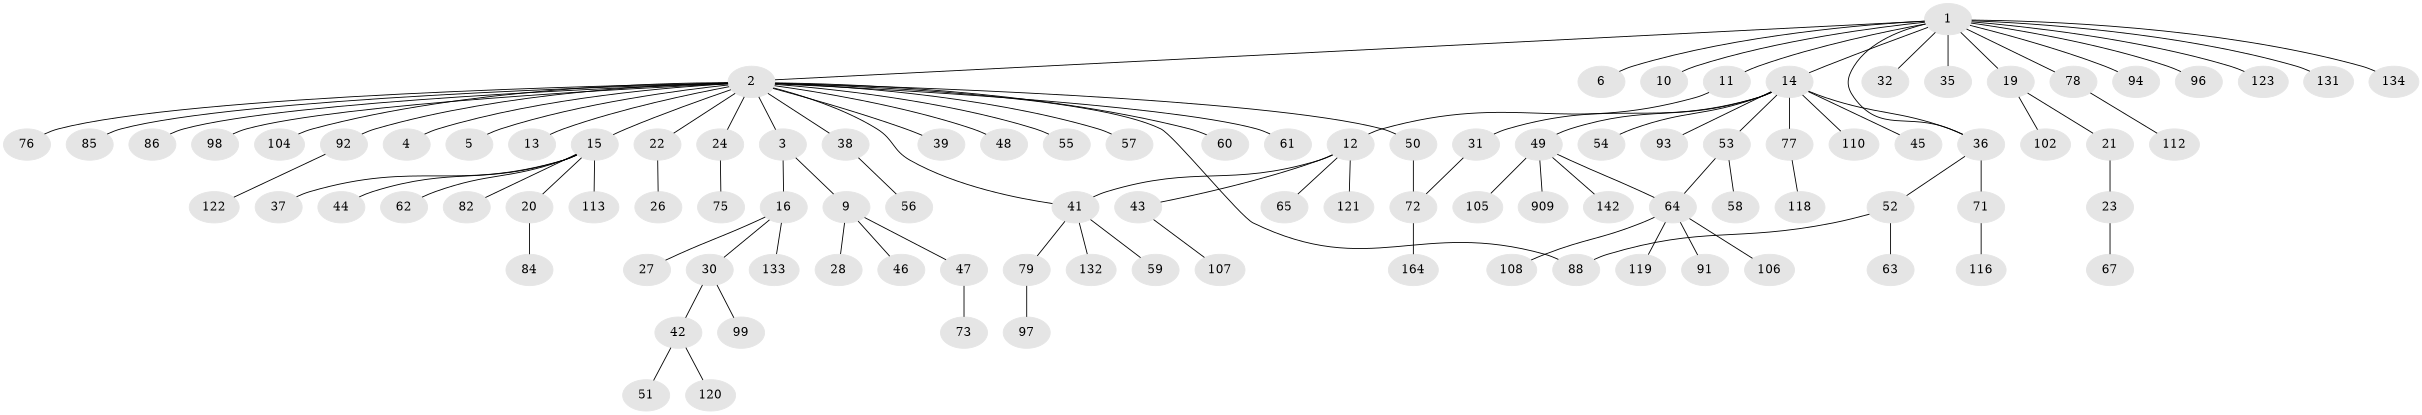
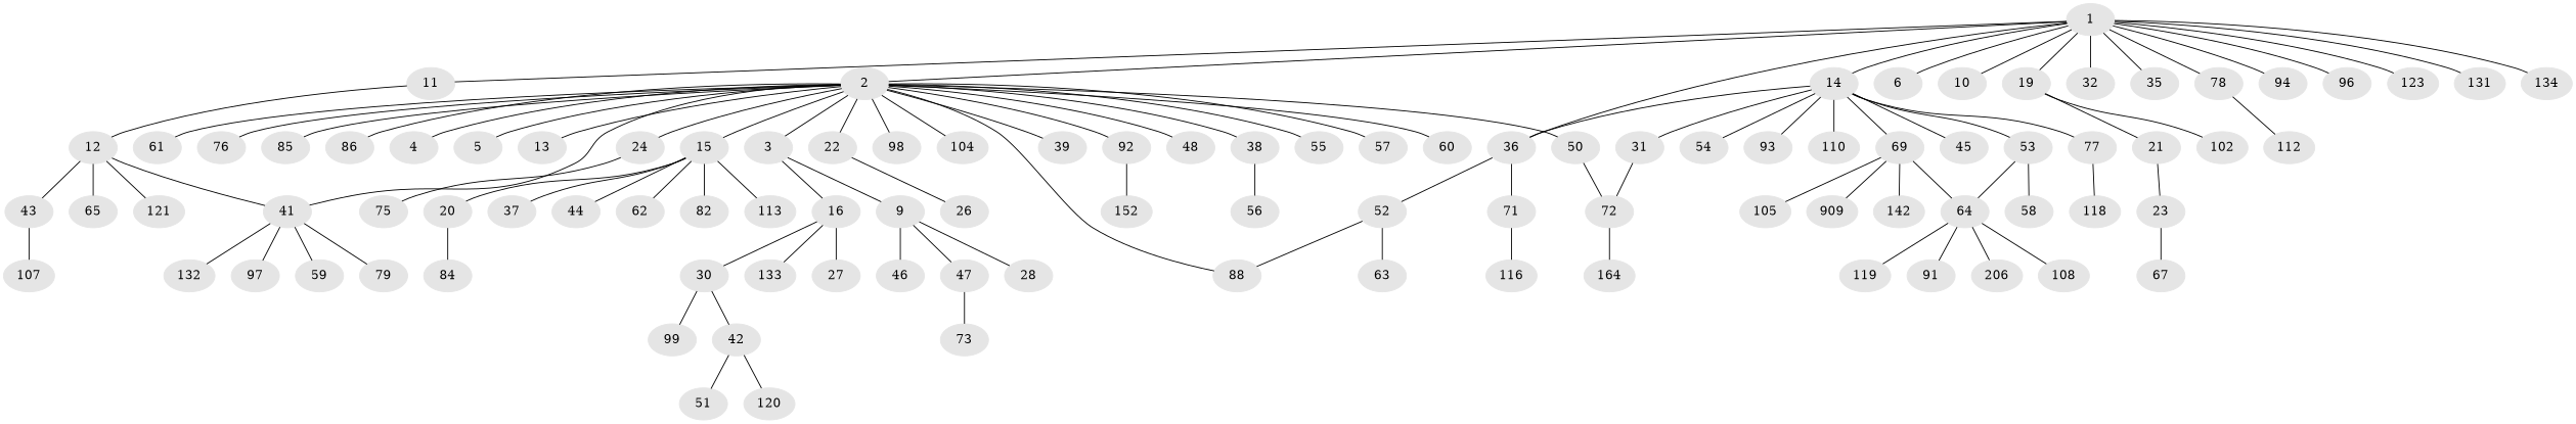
  graph {
    node [color=gray90 style=filled]
    1 [super="+139"]
    2 [super="+8"]
    6 [super="+115"]
    10
    11
    14 [super="+81"]
    19
    32 [super="+100"]
    35 [super="+87"]
    36 [super="+136"]
    78
    94
    96
    123
    131 [super="+135"]
    134
    3 [super="+7"]
    4 [super="+128"]
    5
    13
    15 [super="+17"]
    22 [super="+126"]
    24
    38
    39
    41 [super="+74"]
    48
    50 [super="+111"]
    55
    57
    60
    61
    76 [super="+137"]
    85
    86
    88 [super="+101"]
    92
    98
    104
    12 [super="+80"]
    31
    45
-   49 [super="+103"]
+   49 [super="+103" label=69]
    53 [super="+90"]
    54
    77
    93
    110
    21 [super="+66"]
    102
    52 [super="+69"]
    71
    112
    9 [super="+18"]
    16 [super="+33"]
    20 [super="+25"]
    37 [super="+117"]
    44
    62
    82
    113
    26 [super="+29"]
    75 [super="+125"]
    56
    59
    79 [super="+83"]
    132
    72 [super="+140"]
-   122
+   122 [label=152]
    28 [super="+70"]
    46
    47
    27 [super="+141"]
    30 [super="+34"]
    133
    73
    43 [super="+89"]
    65
    121
    107
    64 [super="+68"]
    105
    n83 [label=909]
    142
    58 [super="+95"]
    118
    84
    42 [super="+124"]
    99
    23 [super="+40"]
    67
    51
    120
    n94 [label=164 super="+130"]
    63 [super="+138"]
    116
    97
    91 [super="+127"]
-   106
+   106 [label=206]
    108 [super="+129"]
    119
    1 -- 2
    1 -- 6
    1 -- 10
    1 -- 11
    1 -- 14
    1 -- 19
    1 -- 32
    1 -- 35
    1 -- 36
    1 -- 78
    1 -- 94
    1 -- 96
    1 -- 123
    1 -- 131
    1 -- 134
    2 -- 3
    2 -- 4
    2 -- 5
    2 -- 13
    2 -- 15
    2 -- 22
    2 -- 24
    2 -- 38
    2 -- 39
    2 -- 41
    2 -- 48
    2 -- 50
    2 -- 55
    2 -- 57
    2 -- 60
    2 -- 61
    2 -- 76
    2 -- 85
    2 -- 86
    2 -- 88
    2 -- 92
    2 -- 98
    2 -- 104
    11 -- 12
    14 -- 36
    14 -- 31
    14 -- 45
    14 -- 49
    14 -- 53
    14 -- 54
    14 -- 77
    14 -- 93
    14 -- 110
    19 -- 21
    19 -- 102
    36 -- 52
    36 -- 71
    78 -- 112
    3 -- 9
    3 -- 16
    15 -- 20
    15 -- 37
    15 -- 44
    15 -- 62
    15 -- 82
    15 -- 113
    22 -- 26
    24 -- 75
    38 -- 56
    41 -- 59
    41 -- 79
    41 -- 132
    50 -- 72
    92 -- 122
    12 -- 41
    12 -- 43
    12 -- 65
    12 -- 121
    31 -- 72
    49 -- 64
    49 -- 105
    49 -- n83
    49 -- 142
    53 -- 64
    53 -- 58
    77 -- 118
    21 -- 23
    52 -- 88
    52 -- 63
    71 -- 116
    9 -- 28
    9 -- 46
    9 -- 47
    16 -- 27
    16 -- 30
    16 -- 133
    20 -- 84
-   79 -- 97
+   41 -- 97
    72 -- n94
    47 -- 73
    30 -- 42
    30 -- 99
    43 -- 107
    64 -- 91
    64 -- 106
    64 -- 108
    64 -- 119
    42 -- 51
    42 -- 120
    23 -- 67
  }
